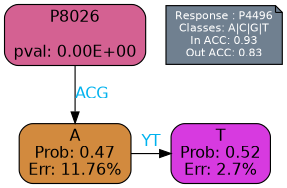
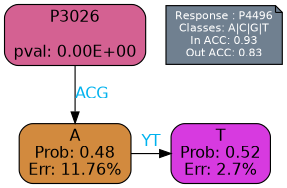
  digraph {
    ranksep=equally
    splines=polylines
    node [color=black fontname=helvetica shape=box style="filled, rounded"]
    edge [fontcolor=deepskyblue2 fontname=helvetica]
-   n1 [fillcolor="#d28a3e" label="A\nProb: 0.47\nErr: 11.76%"]
+   n1 [fillcolor="#d28a3e" label="A\nProb: 0.48\nErr: 11.76%"]
    n2 [fillcolor="#d73ae0" label="T\nProb: 0.52\nErr: 2.7%"]
    n3 [align=left fillcolor=slategray fontcolor=white fontsize=10 label="Response : P4496\nClasses: A|C|G|T\nIn ACC: 0.93\nOut ACC: 0.83\n" shape=note style=filled]
-   n4 [fillcolor="#d46192" label="P8026\n\npval: 0.00E+00"]
+   n4 [fillcolor="#d46192" label="P3026\n\npval: 0.00E+00"]
    subgraph sub_1 {
      rank=same
      n1
      n2
    }
    subgraph sub_2 {
      rank=same
      n3
      n4
    }
    n1 -> n2 [label=YT]
    n4 -> n1 [label=ACG]
  }
